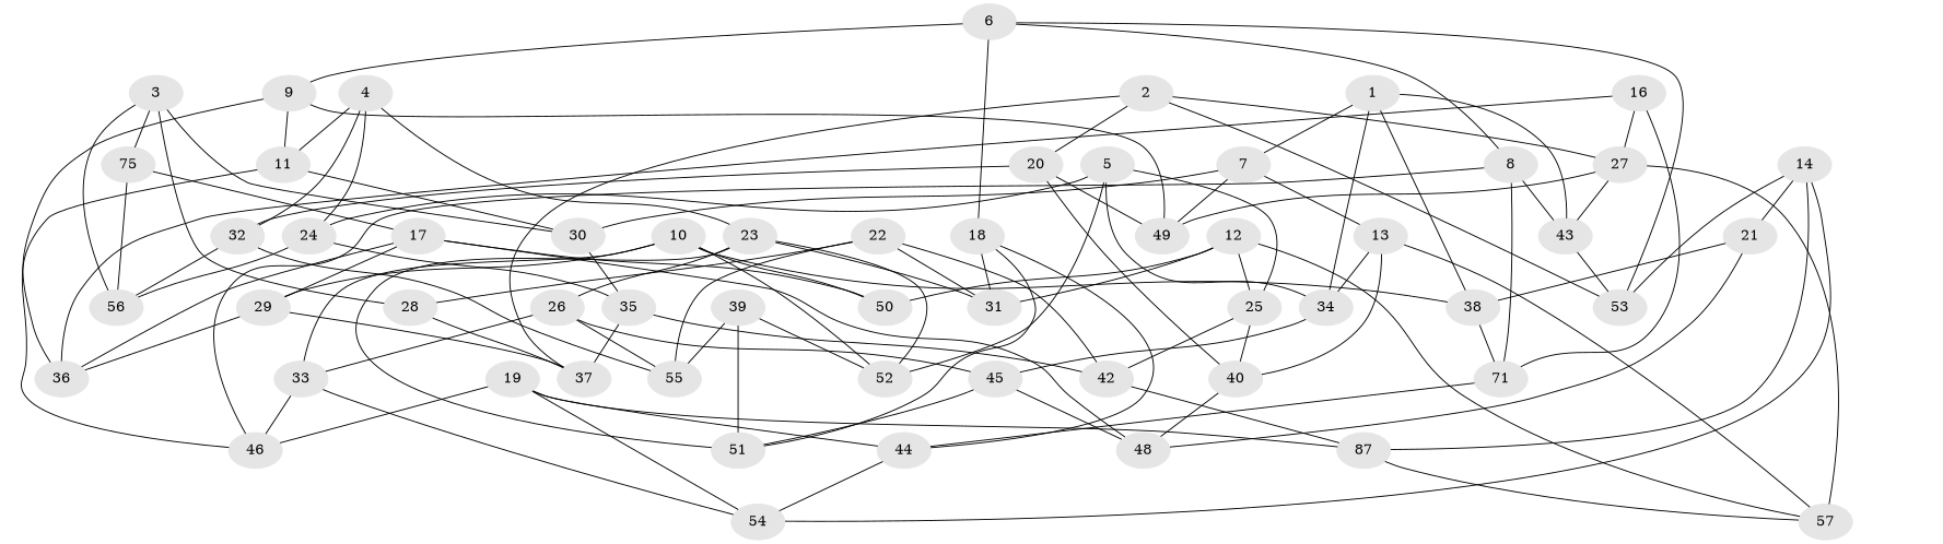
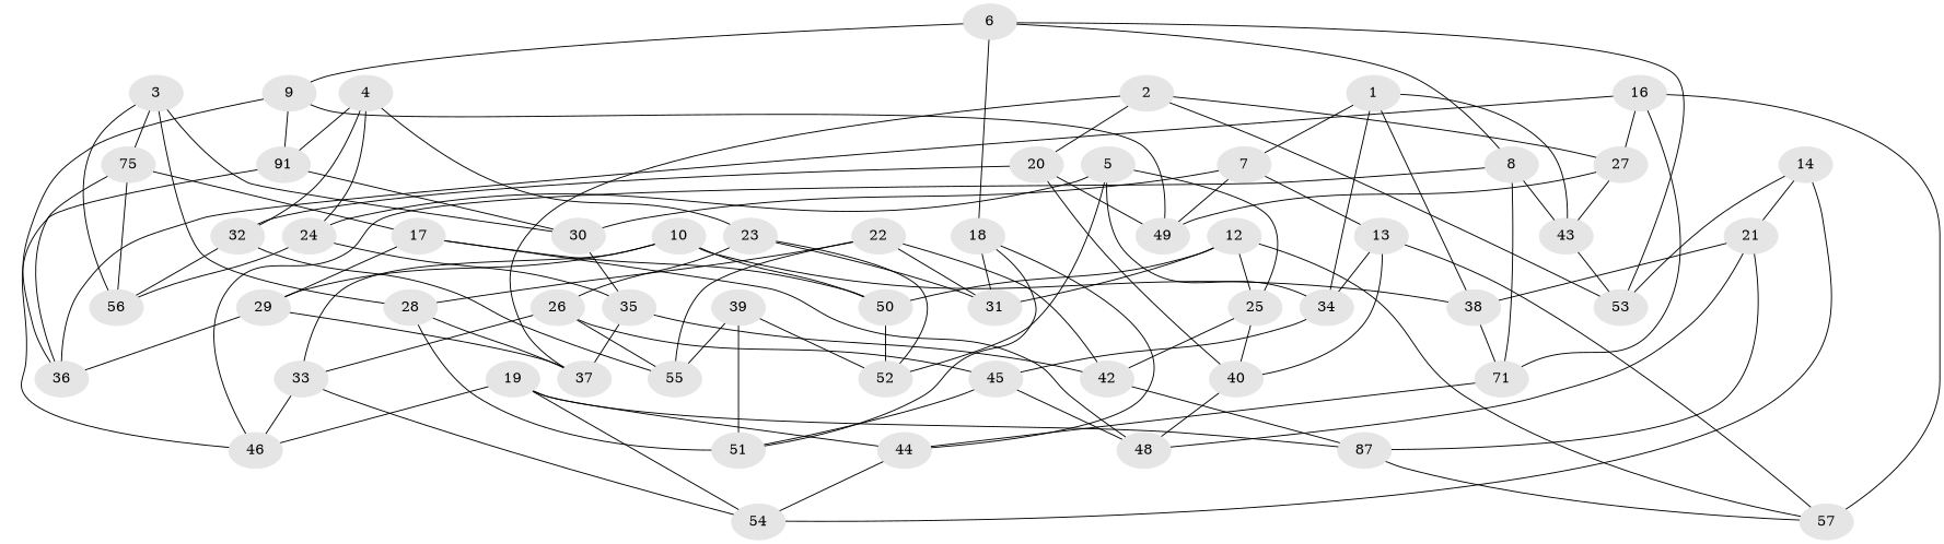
  graph {
    node [color=gray90 style=filled]
    1
    7
    34
    38
    43
    30
    13
    49
    45
    n10 [label=71]
    53
    2
    20
    27
    37
    32
    40
    n18 [label=75]
    3
    28
    56
    36
    17
    51
    35
    4
-   11
+   11 [label=91]
    23
    24
    46
    52
    31
    26
    55
    5
    25
    42
    6
    8
    9
    18
    44
    57
    10
    29
    33
    50
    54
    12
    48
    14
    21
    n53 [label=87]
    39
    16
    19
    22
    1 -- 7
    1 -- 34
    1 -- 38
    1 -- 43
    7 -- 30
    7 -- 13
    7 -- 49
    34 -- 45
    38 -- n10
    43 -- 53
    30 -- 35
    13 -- 34
    13 -- 40
    13 -- 57
    45 -- 51
    45 -- 48
    n10 -- 44
    2 -- 53
    2 -- 20
    2 -- 27
    2 -- 37
    20 -- 49
    20 -- 32
    20 -- 40
    27 -- 43
    27 -- 49
    32 -- 56
    32 -- 55
    40 -- 48
    n18 -- 56
-   17 -- 36
+   n18 -- 36
    n18 -- 17
    3 -- 30
    3 -- n18
    3 -- 28
    3 -- 56
    28 -- 37
-   23 -- 51
+   28 -- 51
    17 -- 29
    17 -- 50
    17 -- 48
    35 -- 37
    35 -- 42
    4 -- 32
    4 -- 11
    4 -- 23
    4 -- 24
    11 -- 30
    11 -- 46
    23 -- 52
    23 -- 31
    23 -- 26
    24 -- 56
    24 -- 35
    26 -- 45
    26 -- 55
    26 -- 33
    5 -- 34
    5 -- 24
    5 -- 52
    5 -- 25
    25 -- 40
    25 -- 42
    42 -- n53
    6 -- 53
    6 -- 8
    6 -- 9
    6 -- 18
    8 -- 43
    8 -- n10
    8 -- 46
    9 -- 49
    9 -- 36
    9 -- 11
    18 -- 51
    18 -- 31
    18 -- 44
    44 -- 54
    10 -- 38
    10 -- 29
    10 -- 33
    10 -- 50
    29 -- 37
    29 -- 36
    33 -- 46
    33 -- 54
-   10 -- 52
+   50 -- 52
    12 -- 31
    12 -- 25
    12 -- 57
    12 -- 50
    14 -- 53
    14 -- 54
    14 -- 21
    21 -- 38
    21 -- 48
-   14 -- n53
+   21 -- n53
    n53 -- 57
    39 -- 51
    39 -- 52
    39 -- 55
    16 -- n10
    16 -- 27
    16 -- 36
-   27 -- 57
+   16 -- 57
    19 -- 46
    19 -- 44
    19 -- 54
    19 -- n53
    22 -- 28
    22 -- 31
    22 -- 55
    22 -- 42
  }
